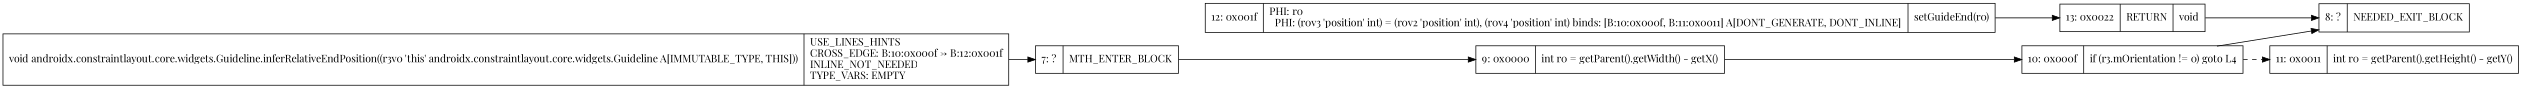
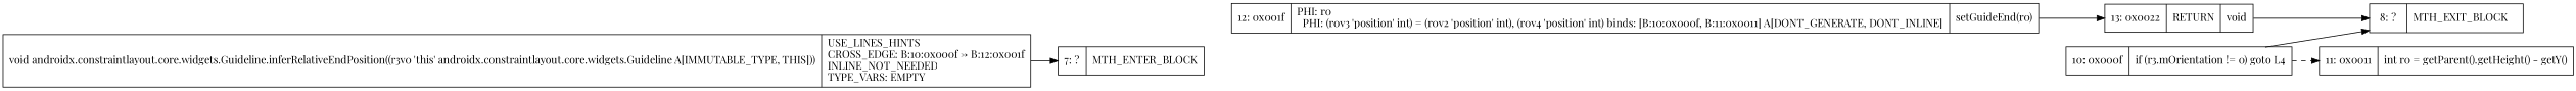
  digraph {
    fontname="Playfair Display"
    rankdir=LR
    node [fontname="Playfair Display" shape=record]
    edge [fontname="Playfair Display"]
    n1 [label="{7\:\ ?|MTH_ENTER_BLOCK\l}"]
-   n2 [label="{9\:\ 0x0000|int r0 = getParent().getWidth() \- getX()\l}"]
    n3 [label="{10\:\ 0x000f|if (r3.mOrientation != 0) goto L4\l}"]
    n4 [label="{11\:\ 0x0011|int r0 = getParent().getHeight() \- getY()\l}"]
-   n5 [label="{8\:\ ?|NEEDED_EXIT_BLOCK\l}"]
+   n5 [label="{8\:\ ?|MTH_EXIT_BLOCK\l}"]
    n6 [label="{12\:\ 0x001f|PHI: r0 \l  PHI: (r0v3 'position' int) = (r0v2 'position' int), (r0v4 'position' int) binds: [B:10:0x000f, B:11:0x0011] A[DONT_GENERATE, DONT_INLINE]\l|setGuideEnd(r0)\l}"]
    n7 [label="{13\:\ 0x0022|RETURN\l|void\l}"]
    n8 [label="{void androidx.constraintlayout.core.widgets.Guideline.inferRelativeEndPosition((r3v0 'this' androidx.constraintlayout.core.widgets.Guideline A[IMMUTABLE_TYPE, THIS]))  | USE_LINES_HINTS\lCROSS_EDGE: B:10:0x000f \-\> B:12:0x001f\lINLINE_NOT_NEEDED\lTYPE_VARS: EMPTY\l}"]
-   n1 -> n2
-   n2 -> n3
    n3 -> n4 [style=dashed]
    n3 -> n5
    n6 -> n7
    n7 -> n5
    n8 -> n1
  }
